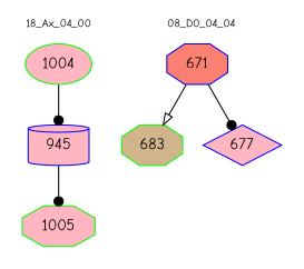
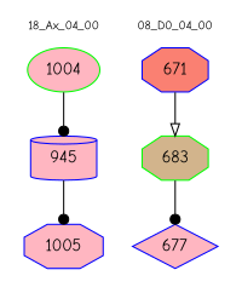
  digraph {
    fontname="Comic Neue"
    node [color=blue fillcolor=lightpink fontname="Comic Neue" shape=octagon style=filled]
    edge [arrowhead=dot color=black fontname="Comic Neue"]
    n1 [color=green label=1004 shape=ellipse]
    n2 [label=945 shape=cylinder]
-   n3 [color=green label=1005]
+   n3 [label=1005]
    n4 [color=green fillcolor=tan label=683]
    n5 [fillcolor=salmon label=671]
    n6 [label=677 shape=diamond]
    subgraph cluster_1 {
      color=white
      fontsize=10
      label="18_Ax_04_00"
      n1
      n2
      n3
    }
    subgraph cluster_2 {
      color=white
      fontsize=10
-     label="08_D0_04_04"
+     label="08_D0_04_00"
      n4
      n5
      n6
    }
    n1 -> n2
    n2 -> n3
    n5 -> n4 [arrowhead=onormal]
-   n5 -> n6
+   n4 -> n6
  }
